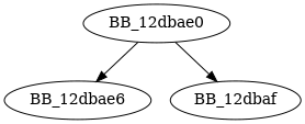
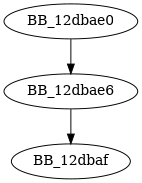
  digraph {
    BB_12dbae0
    BB_12dbae6
    n3 [label=BB_12dbaf]
    BB_12dbae0 -> BB_12dbae6
-   BB_12dbae0 -> n3
+   BB_12dbae6 -> n3
  }
